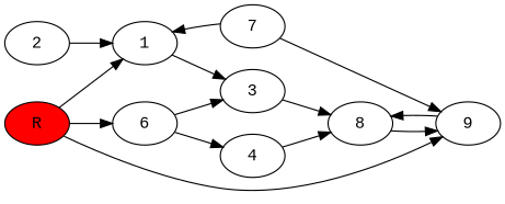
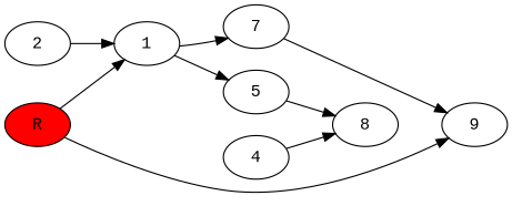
  digraph {
    fontname="Liberation Mono"
    rankdir=LR
    node [fontname="Liberation Mono"]
    edge [fontname="Liberation Mono"]
    1
-   5 [label=3]
+   5
    4
    8
    2
    n6 [label=9]
-   6
    7
    R [fillcolor="#ff0000" style=filled]
    1 -> 5
    5 -> 8
    4 -> 8
-   8 -> n6
    2 -> 1
-   n6 -> 8
-   6 -> 5
-   6 -> 4
-   7 -> 1
+   1 -> 7
    7 -> n6
    R -> 1
    R -> n6
-   R -> 6
  }
